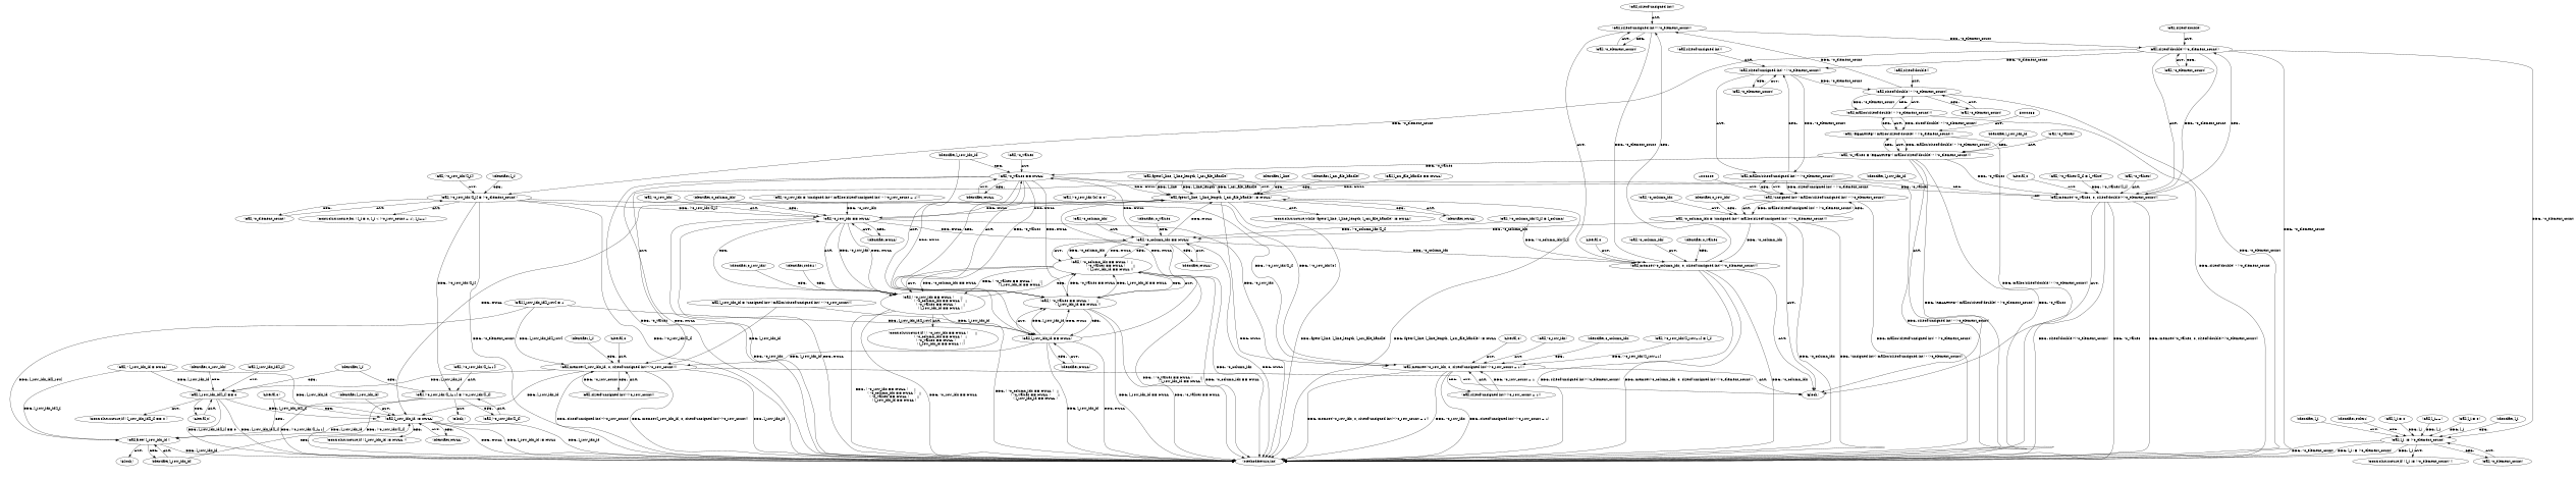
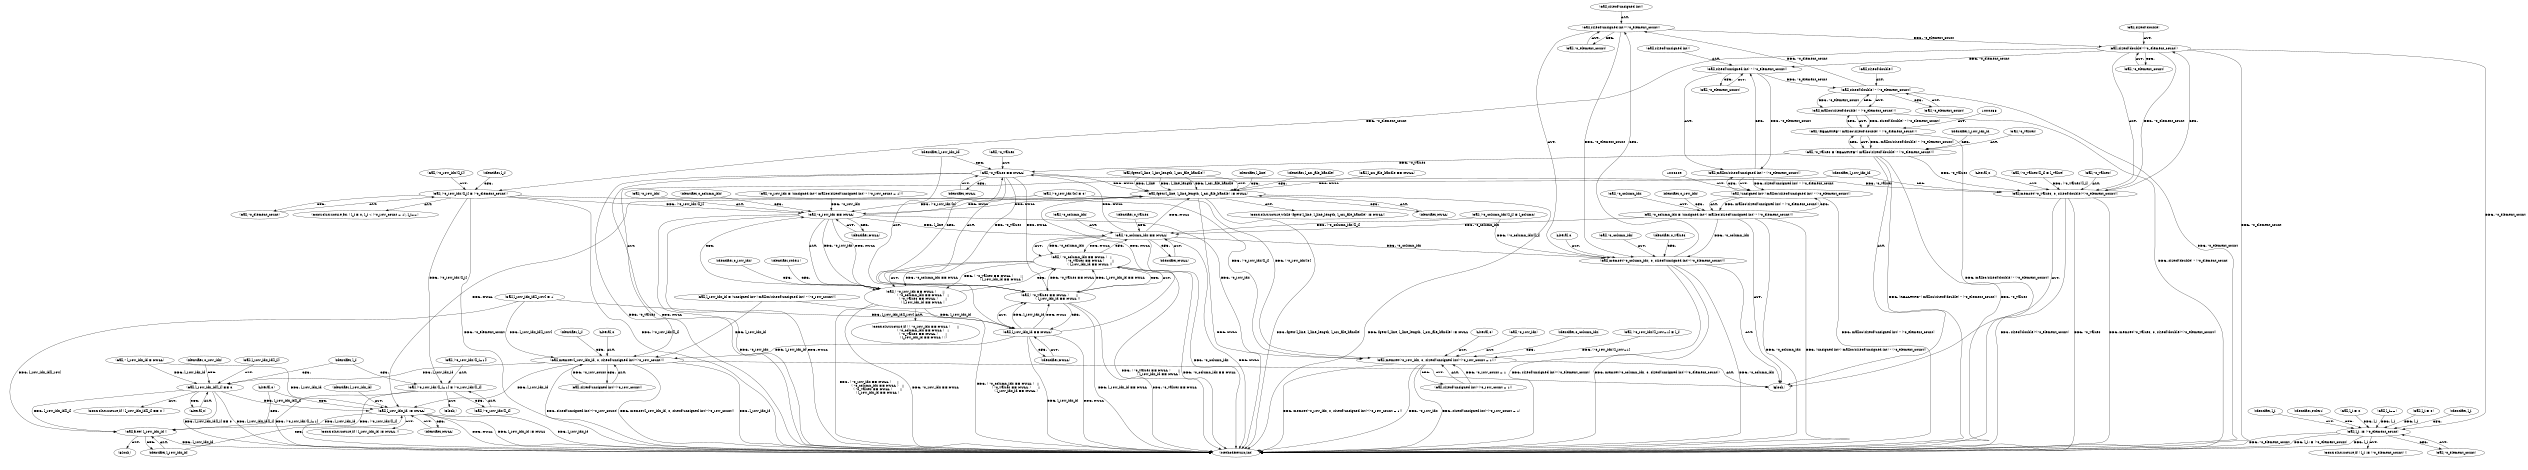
  digraph {
    n1 [label="(Call,sizeof(unsigned int)*(*o_element_count))"]
    n2 [label="(Call,sizeof(double)*(*o_element_count))"]
    n3 [label="(Call,memset(*o_column_idx, 0, sizeof(unsigned int)*(*o_element_count)))"]
    n4 [label="(Call,*o_element_count)"]
    n5 [label="(MethodReturn,int)"]
    n6 [label="(Call,sizeof(unsigned int) * (*o_element_count))"]
    n7 [label="(Call,memset(*o_values, 0, sizeof(double)*(*o_element_count)))"]
    n8 [label="(Call,(*o_row_idx)[l_i] = (*o_element_count))"]
    n9 [label="(Call,l_i != (*o_element_count))"]
    n10 [label="(Call,*o_element_count)"]
    n11 [label="(Block,)"]
    n12 [label="(Call,sizeof(double) * (*o_element_count))"]
    n13 [label="(Call,malloc(sizeof(double) * (*o_element_count)))"]
    n14 [label="(Call,*o_element_count)"]
    n15 [label="(Call,(REALTYPE*) malloc(sizeof(double) * (*o_element_count)))"]
    n16 [label="(Call,malloc(sizeof(unsigned int) * (*o_element_count)))"]
    n17 [label="(Call,*o_element_count)"]
    n18 [label="(Call,(unsigned int*) malloc(sizeof(unsigned int) * (*o_element_count)))"]
    n19 [label="(Call,*o_row_idx == NULL)"]
    n20 [label="(Call,memset(*o_row_idx, 0, sizeof(unsigned int)*(*o_row_count + 1)))"]
    n21 [label="(Call,(*o_row_idx)[l_i+1] = (*o_row_idx)[l_i])"]
    n22 [label="(Call,*o_element_count)"]
    n23 [label="(ControlStructure,for ( l_i = 0; l_i < (*o_row_count + 1); l_i++))"]
    n24 [label="(Call,*o_element_count)"]
    n25 [label="(ControlStructure,if ( l_i != (*o_element_count) ))"]
    n26 [label="(Call,*o_column_idx = (unsigned int*) malloc(sizeof(unsigned int) * (*o_element_count)))"]
    n27 [label="(Call,*o_column_idx == NULL)"]
    n28 [label="(Call,fgets(l_line, l_line_length, l_csr_file_handle) != NULL)"]
    n29 [label="(Call,( *o_column_idx == NULL )   ||\n               ( *o_values == NULL )       ||\n               ( l_row_idx_id == NULL ))"]
    n30 [label="(Call,*o_values == NULL)"]
    n31 [label="(Identifier,NULL)"]
    n32 [label="(Call,l_row_idx_id != NULL)"]
    n33 [label="(Identifier,NULL)"]
    n34 [label="(ControlStructure,while (fgets(l_line, l_line_length, l_csr_file_handle) != NULL))"]
    n35 [label="(Call,( *o_row_idx == NULL )      ||\n               ( *o_column_idx == NULL )   ||\n               ( *o_values == NULL )       ||\n               ( l_row_idx_id == NULL ))"]
    n36 [label="(Call,( *o_values == NULL )       ||\n               ( l_row_idx_id == NULL ))"]
    n37 [label="(Call,l_row_idx_id == NULL)"]
    n38 [label="(Identifier,NULL)"]
    n39 [label="(Identifier,NULL)"]
    n40 [label="(Call,free( l_row_idx_id ))"]
    n41 [label="(ControlStructure,if ( l_row_idx_id != NULL ))"]
    n42 [label="(Identifier,NULL)"]
    n43 [label="(ControlStructure,if ( ( *o_row_idx == NULL )      ||\n               ( *o_column_idx == NULL )   ||\n               ( *o_values == NULL )       ||\n               ( l_row_idx_id == NULL ) ))"]
    n44 [label="(Call,sizeof(unsigned int)*(*o_row_count + 1))"]
    n45 [label="(Block,)"]
    n46 [label="(Identifier,l_row_idx_id)"]
    n47 [label="(Call,memset(l_row_idx_id, 0, sizeof(unsigned int)*(*o_row_count)))"]
    n48 [label="(Identifier,NULL)"]
    n49 [label="(Call,l_row_idx_id[l_i] == 0)"]
    n50 [label="(Call,sizeof(unsigned int)*(*o_row_count))"]
    n51 [label="(ControlStructure,if ( l_row_idx_id[l_i] == 0 ))"]
    n52 [label="(Literal,0)"]
    n53 [label="(Call,*o_values = (REALTYPE*) malloc(sizeof(double) * (*o_element_count)))"]
    n54 [label="(Call,(*o_row_idx)[l_i])"]
    n55 [label="(Block,)"]
    n56 [label="(Literal,0)"]
    n57 [label="(Call,l_row_idx_id = (unsigned int*) malloc(sizeof(unsigned int) * (*o_row_count)))"]
    n58 [label="(Call,(*o_row_idx)[l_i+1])"]
    n59 [label="(Literal,0)"]
    n60 [label="(Identifier,stderr)"]
    n61 [label="(Call,*o_values)"]
    n62 [label="(Call,*o_column_idx)"]
    n63 [label="(Call,sizeof(unsigned int))"]
    n64 [label="(Call,*o_values)"]
    n65 [label="(Identifier,l_row_idx_id)"]
    n66 [label="(Call,(*o_column_idx)[l_i] = l_column)"]
    n67 [label="(Identifier,l_i)"]
    n68 [label="(Identifier,o_column_idx)"]
    n69 [label="(Call,* l_row_idx_id = NULL)"]
-   n70 [label="(Call,fgets(l_line, l_line_length, l_csr_file_handle))"]
+   n70 [label="(Call,fgets(l_line, l_int_length, l_csr_file_handle))"]
    n71 [label="(Identifier,l_line)"]
    n72 [label="(Identifier,l_row_idx_id)"]
    n73 [label="(Call,l_row_idx_id[l_row] = 1)"]
    n74 [label="(Call,*o_column_idx)"]
    n75 [label="(Call,*o_row_idx = (unsigned int*) malloc(sizeof(unsigned int) * (*o_row_count + 1)))"]
    n76 [label="(Call,(*o_row_idx)[l_row+1] = l_i)"]
    n77 [label="(Identifier,l_row_idx_id)"]
    n78 [label="(Identifier,l_i)"]
    n79 [label="(Identifier,l_row_idx_id)"]
    n80 [label="(Identifier,l_i)"]
    n81 [label="(Identifier,l_i)"]
    n82 [label="(Call,sizeof(double))"]
    n83 [label="(Identifier,stderr)"]
    n84 [label="(Identifier,o_values)"]
    n85 [label="(Call,*o_column_idx)"]
    n86 [label="(Identifier,l_csr_file_handle)"]
    n87 [label="(Literal,0)"]
    n88 [label="(Call,sizeof(double))"]
    n89 [label="(Identifier,o_values)"]
    n90 [label="(Identifier,o_row_idx)"]
    n91 [label="(Call,l_csr_file_handle == NULL)"]
    n92 [label="(Call,*o_row_idx)"]
    n93 [label="(Literal,0)"]
    n94 [label="(Identifier,o_row_idx)"]
    n95 [label="(Call,(*o_row_idx)[l_i])"]
    n96 [label="(Call,sizeof(unsigned int))"]
    n97 [label="(Call,l_row_idx_id[l_i])"]
    n98 [label="(Identifier,o_row_idx)"]
    n99 [label="(Identifier,l_i)"]
    n100 [label="(Call,l_i = 0)"]
    n101 [label="(Identifier,o_column_idx)"]
    n102 [label="(Call,(*o_values)[l_i] = l_value)"]
    n103 [label="(Call,(*o_row_idx)[0] = 0)"]
    n104 [label="(Literal,0)"]
    n105 [label="(Call,l_i++)"]
    n106 [label="(Call,*o_values)"]
    n107 [label="(Call,l_i = 0)"]
    n108 [label="(Call,*o_row_idx)"]
    1000209
-   1000233 [label=5000233]
+   1000233
    n1 -> n2 [label="DDG: *o_element_count"]
    n1 -> n3 [label="AST: "]
    n1 -> n3 [label="DDG: *o_element_count"]
    n1 -> n4 [label="CFG: "]
    n2 -> n5 [label="DDG: *o_element_count"]
    n2 -> n6 [label="DDG: *o_element_count"]
    n2 -> n7 [label="AST: "]
    n2 -> n7 [label="DDG: *o_element_count"]
    n2 -> n8 [label="DDG: *o_element_count"]
    n2 -> n9 [label="DDG: *o_element_count"]
    n2 -> n10 [label="CFG: "]
    n3 -> n1 [label="CFG: "]
    n3 -> n5 [label="DDG: sizeof(unsigned int)*(*o_element_count)"]
    n3 -> n5 [label="DDG: memset(*o_column_idx, 0, sizeof(unsigned int)*(*o_element_count))"]
    n3 -> n5 [label="DDG: *o_column_idx"]
    n3 -> n11 [label="AST: "]
    n4 -> n1 [label="AST: "]
    n6 -> n12 [label="DDG: *o_element_count"]
    n6 -> n16 [label="AST: "]
    n6 -> n16 [label="DDG: *o_element_count"]
    n6 -> n17 [label="CFG: "]
    n7 -> n2 [label="CFG: "]
    n7 -> n5 [label="DDG: memset(*o_values, 0, sizeof(double)*(*o_element_count))"]
    n7 -> n5 [label="DDG: sizeof(double)*(*o_element_count)"]
    n7 -> n5 [label="DDG: *o_values"]
    n7 -> n11 [label="AST: "]
    n8 -> n5 [label="DDG: (*o_row_idx)[l_i]"]
    n8 -> n5 [label="DDG: *o_element_count"]
    n8 -> n19 [label="DDG: (*o_row_idx)[l_i]"]
    n8 -> n20 [label="DDG: (*o_row_idx)[l_i]"]
    n8 -> n21 [label="DDG: (*o_row_idx)[l_i]"]
    n8 -> n22 [label="CFG: "]
    n8 -> n23 [label="AST: "]
    n9 -> n5 [label="DDG: l_i"]
    n9 -> n5 [label="DDG: *o_element_count"]
    n9 -> n5 [label="DDG: l_i != (*o_element_count)"]
    n9 -> n24 [label="CFG: "]
    n9 -> n25 [label="AST: "]
    n10 -> n2 [label="AST: "]
    n12 -> n1 [label="DDG: *o_element_count"]
    n12 -> n5 [label="DDG: *o_element_count"]
    n12 -> n13 [label="AST: "]
    n12 -> n13 [label="DDG: *o_element_count"]
    n12 -> n14 [label="CFG: "]
    n13 -> n5 [label="DDG: sizeof(double) * (*o_element_count)"]
    n13 -> n12 [label="CFG: "]
    n13 -> n15 [label="AST: "]
    n13 -> n15 [label="DDG: sizeof(double) * (*o_element_count)"]
    n14 -> n12 [label="AST: "]
    n15 -> n5 [label="DDG: malloc(sizeof(double) * (*o_element_count))"]
    n15 -> n13 [label="CFG: "]
    n15 -> n53 [label="AST: "]
    n15 -> n53 [label="DDG: malloc(sizeof(double) * (*o_element_count))"]
-   n16 -> n5 [label="DDG: sizeof(unsigned int) * (*o_element_count)"]
    n16 -> n6 [label="CFG: "]
    n16 -> n18 [label="AST: "]
    n16 -> n18 [label="DDG: sizeof(unsigned int) * (*o_element_count)"]
    n17 -> n6 [label="AST: "]
    n18 -> n5 [label="DDG: malloc(sizeof(unsigned int) * (*o_element_count))"]
    n18 -> n16 [label="CFG: "]
    n18 -> n26 [label="AST: "]
    n18 -> n26 [label="DDG: malloc(sizeof(unsigned int) * (*o_element_count))"]
    n19 -> n5 [label="DDG: *o_row_idx"]
    n19 -> n5 [label="DDG: NULL"]
    n19 -> n20 [label="DDG: *o_row_idx"]
-   n19 -> n27 [label="DDG: NULL"]
+   n19 -> n27 [label="DDG: l_line"]
    n19 -> n28 [label="DDG: NULL"]
    n19 -> n35 [label="AST: "]
    n19 -> n35 [label="DDG: *o_row_idx"]
    n19 -> n35 [label="DDG: NULL"]
    n19 -> n39 [label="CFG: "]
    n20 -> n5 [label="DDG: sizeof(unsigned int)*(*o_row_count + 1)"]
    n20 -> n5 [label="DDG: memset(*o_row_idx, 0, sizeof(unsigned int)*(*o_row_count + 1))"]
    n20 -> n5 [label="DDG: *o_row_idx"]
    n20 -> n11 [label="AST: "]
    n20 -> n44 [label="CFG: "]
    n21 -> n5 [label="DDG: (*o_row_idx)[l_i+1]"]
    n21 -> n5 [label="DDG: (*o_row_idx)[l_i]"]
    n21 -> n54 [label="CFG: "]
    n21 -> n55 [label="AST: "]
    n22 -> n8 [label="AST: "]
    n24 -> n9 [label="AST: "]
    n26 -> n3 [label="DDG: *o_column_idx"]
    n26 -> n5 [label="DDG: *o_column_idx"]
    n26 -> n5 [label="DDG: (unsigned int*) malloc(sizeof(unsigned int) * (*o_element_count))"]
    n26 -> n11 [label="AST: "]
    n26 -> n18 [label="CFG: "]
    n26 -> n27 [label="DDG: *o_column_idx"]
    n27 -> n3 [label="DDG: *o_column_idx"]
    n27 -> n5 [label="DDG: NULL"]
    n27 -> n5 [label="DDG: *o_column_idx"]
    n27 -> n28 [label="DDG: NULL"]
    n27 -> n29 [label="AST: "]
    n27 -> n29 [label="DDG: *o_column_idx"]
    n27 -> n29 [label="DDG: NULL"]
    n27 -> n30 [label="DDG: NULL"]
    n27 -> n31 [label="CFG: "]
    n28 -> n5 [label="DDG: NULL"]
    n28 -> n5 [label="DDG: fgets(l_line, l_line_length, l_csr_file_handle)"]
    n28 -> n5 [label="DDG: fgets(l_line, l_line_length, l_csr_file_handle) != NULL"]
    n28 -> n19 [label="DDG: NULL"]
    n28 -> n32 [label="DDG: NULL"]
    n28 -> n33 [label="CFG: "]
    n28 -> n34 [label="AST: "]
    n29 -> n5 [label="DDG: *o_column_idx == NULL"]
    n29 -> n5 [label="DDG: ( *o_values == NULL )       ||\n               ( l_row_idx_id == NULL )"]
    n29 -> n27 [label="CFG: "]
    n29 -> n35 [label="AST: "]
    n29 -> n35 [label="DDG: *o_column_idx == NULL"]
    n29 -> n35 [label="DDG: ( *o_values == NULL )       ||\n               ( l_row_idx_id == NULL )"]
    n29 -> n36 [label="CFG: "]
    n30 -> n5 [label="DDG: NULL"]
    n30 -> n5 [label="DDG: *o_values"]
    n30 -> n7 [label="DDG: *o_values"]
    n30 -> n28 [label="DDG: NULL"]
    n30 -> n36 [label="AST: "]
    n30 -> n36 [label="DDG: *o_values"]
    n30 -> n36 [label="DDG: NULL"]
-   n30 -> n37 [label="DDG: NULL"]
    n30 -> n38 [label="CFG: "]
    n31 -> n27 [label="AST: "]
    n32 -> n5 [label="DDG: l_row_idx_id"]
    n32 -> n5 [label="DDG: NULL"]
    n32 -> n5 [label="DDG: l_row_idx_id != NULL"]
    n32 -> n40 [label="DDG: l_row_idx_id"]
-   n32 -> n41 [label="CFG: "]
+   n32 -> n41 [label="AST: "]
    n32 -> n42 [label="CFG: "]
    n33 -> n28 [label="AST: "]
    n35 -> n5 [label="DDG: ( *o_row_idx == NULL )      ||\n               ( *o_column_idx == NULL )   ||\n               ( *o_values == NULL )       ||\n               ( l_row_idx_id == NULL )"]
    n35 -> n5 [label="DDG: *o_row_idx == NULL"]
    n35 -> n5 [label="DDG: ( *o_column_idx == NULL )   ||\n               ( *o_values == NULL )       ||\n               ( l_row_idx_id == NULL )"]
    n35 -> n19 [label="CFG: "]
    n35 -> n29 [label="CFG: "]
    n35 -> n43 [label="AST: "]
    n36 -> n5 [label="DDG: l_row_idx_id == NULL"]
    n36 -> n5 [label="DDG: *o_values == NULL"]
    n36 -> n29 [label="AST: "]
    n36 -> n29 [label="DDG: *o_values == NULL"]
    n36 -> n29 [label="DDG: l_row_idx_id == NULL"]
    n36 -> n30 [label="CFG: "]
    n36 -> n37 [label="CFG: "]
    n37 -> n5 [label="DDG: l_row_idx_id"]
    n37 -> n5 [label="DDG: NULL"]
    n37 -> n28 [label="DDG: NULL"]
    n37 -> n36 [label="AST: "]
    n37 -> n36 [label="DDG: l_row_idx_id"]
    n37 -> n36 [label="DDG: NULL"]
    n37 -> n47 [label="DDG: l_row_idx_id"]
    n37 -> n48 [label="CFG: "]
    n38 -> n30 [label="AST: "]
    n39 -> n19 [label="AST: "]
    n40 -> n5 [label="DDG: l_row_idx_id"]
    n40 -> n45 [label="AST: "]
    n40 -> n46 [label="CFG: "]
    n42 -> n32 [label="AST: "]
    n44 -> n20 [label="AST: "]
    n44 -> n20 [label="DDG: *o_row_count + 1"]
    n46 -> n32 [label="CFG: "]
    n46 -> n40 [label="AST: "]
    n47 -> n5 [label="DDG: memset(l_row_idx_id, 0, sizeof(unsigned int)*(*o_row_count))"]
    n47 -> n5 [label="DDG: l_row_idx_id"]
    n47 -> n5 [label="DDG: sizeof(unsigned int)*(*o_row_count)"]
    n47 -> n11 [label="AST: "]
    n47 -> n32 [label="DDG: l_row_idx_id"]
    n47 -> n49 [label="DDG: l_row_idx_id"]
    n47 -> n50 [label="CFG: "]
    n48 -> n37 [label="AST: "]
    n49 -> n5 [label="DDG: l_row_idx_id[l_i]"]
    n49 -> n5 [label="DDG: l_row_idx_id[l_i] == 0"]
    n49 -> n32 [label="DDG: l_row_idx_id[l_i]"]
-   n69 -> n40 [label="DDG: l_row_idx_id[l_i]"]
+   n49 -> n40 [label="DDG: l_row_idx_id[l_i]"]
    n49 -> n51 [label="AST: "]
    n49 -> n52 [label="CFG: "]
    n50 -> n47 [label="AST: "]
    n50 -> n47 [label="DDG: *o_row_count"]
    n52 -> n49 [label="AST: "]
    n53 -> n5 [label="DDG: (REALTYPE*) malloc(sizeof(double) * (*o_element_count))"]
    n53 -> n5 [label="DDG: *o_values"]
    n53 -> n7 [label="DDG: *o_values"]
    n53 -> n11 [label="AST: "]
    n53 -> n15 [label="CFG: "]
    n53 -> n30 [label="DDG: *o_values"]
    n54 -> n21 [label="AST: "]
    n56 -> n32 [label="CFG: "]
    n56 -> n40 [label="CFG: "]
    n57 -> n37 [label="DDG: l_row_idx_id"]
    n57 -> n47 [label="DDG: l_row_idx_id"]
    n58 -> n21 [label="AST: "]
    n59 -> n3 [label="AST: "]
    n60 -> n35 [label="CFG: "]
    n61 -> n53 [label="AST: "]
    n62 -> n27 [label="AST: "]
    n63 -> n1 [label="AST: "]
    n64 -> n30 [label="AST: "]
    n65 -> n53 [label="CFG: "]
    n66 -> n3 [label="DDG: (*o_column_idx)[l_i]"]
    n66 -> n27 [label="DDG: (*o_column_idx)[l_i]"]
    n67 -> n8 [label="CFG: "]
    n68 -> n20 [label="CFG: "]
    n69 -> n32 [label="DDG: l_row_idx_id"]
    n69 -> n49 [label="DDG: l_row_idx_id"]
    n70 -> n28 [label="AST: "]
    n70 -> n28 [label="DDG: l_line"]
    n70 -> n28 [label="DDG: l_line_length"]
    n70 -> n28 [label="DDG: l_csr_file_handle"]
    n71 -> n28 [label="CFG: "]
    n72 -> n30 [label="CFG: "]
    n72 -> n37 [label="AST: "]
    n73 -> n37 [label="DDG: l_row_idx_id[l_row]"]
    n73 -> n40 [label="DDG: l_row_idx_id[l_row]"]
    n73 -> n47 [label="DDG: l_row_idx_id[l_row]"]
    n74 -> n3 [label="AST: "]
    n75 -> n19 [label="DDG: *o_row_idx"]
    n76 -> n20 [label="DDG: (*o_row_idx)[l_row+1]"]
    n77 -> n7 [label="CFG: "]
    n77 -> n47 [label="AST: "]
    n78 -> n21 [label="CFG: "]
    n78 -> n49 [label="CFG: "]
    n79 -> n32 [label="AST: "]
    n80 -> n9 [label="CFG: "]
    n81 -> n9 [label="AST: "]
    n82 -> n2 [label="AST: "]
    n83 -> n9 [label="CFG: "]
    n84 -> n3 [label="CFG: "]
    n85 -> n26 [label="AST: "]
    n86 -> n28 [label="CFG: "]
    n87 -> n7 [label="AST: "]
    n88 -> n12 [label="AST: "]
    n89 -> n27 [label="CFG: "]
    n90 -> n35 [label="CFG: "]
    n91 -> n28 [label="DDG: NULL"]
    n92 -> n19 [label="AST: "]
    n93 -> n47 [label="AST: "]
    n94 -> n49 [label="CFG: "]
    n95 -> n8 [label="AST: "]
    n96 -> n6 [label="AST: "]
    n97 -> n49 [label="AST: "]
    n98 -> n26 [label="CFG: "]
    n99 -> n47 [label="CFG: "]
    n100 -> n9 [label="DDG: l_i"]
    n101 -> n19 [label="CFG: "]
    n102 -> n7 [label="DDG: (*o_values)[l_i]"]
+   n103 -> n19 [label="DDG: (*o_row_idx)[0]"]
    n103 -> n20 [label="DDG: (*o_row_idx)[0]"]
    n104 -> n20 [label="AST: "]
    n105 -> n9 [label="DDG: l_i"]
    n106 -> n7 [label="AST: "]
    n107 -> n9 [label="DDG: l_i"]
    n108 -> n20 [label="AST: "]
    1000209 -> n18 [label="AST: "]
    1000233 -> n15 [label="AST: "]
  }
